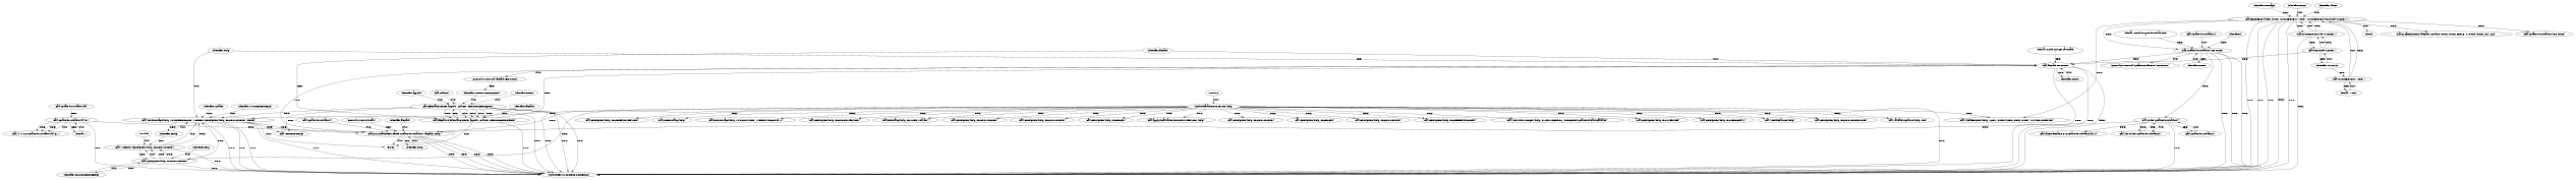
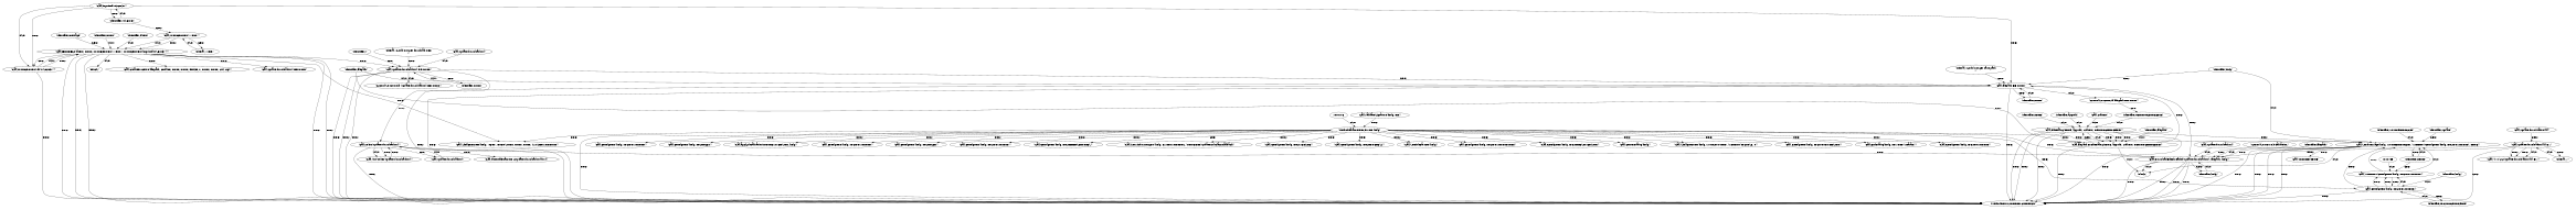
  digraph {
    n1 [label="(Call,DownloadFileThreaded(update.download_url, filepath, hDlg))"]
    n2 [label="(Identifier,hDlg)"]
    n3 [label="(MethodReturn,INT_PTR CALLBACK)"]
    n4 [label="(Block,)"]
    n5 [label="(Call,strlen(update.download_url))"]
    n6 [label="(Call,update.download_url)"]
    n7 [label="(Call,dl_ext.filename = &update.download_url[i+1])"]
    n8 [label="(Call,(int)strlen(update.download_url))"]
    n9 [label="(Call,update.download_url == NULL)"]
    n10 [label="(Call,filepath == NULL)"]
-   n11 [label="(ControlStructure,if (update.cmdline_url == NULL))"]
+   n11 [label="(ControlStructure,if (update.download_url == NULL))"]
    n12 [label="(Identifier,NULL)"]
    n13 [label="(ControlStructure,if (filepath == NULL))"]
    n14 [label="(Identifier,NULL)"]
    n15 [label="(Call,EXT_DECL(dl_ext, NULL, __VA_GROUP__(\"*.exe\"), __VA_GROUP__(lmprintf(MSG_037))))"]
    n16 [label="(Call,__VA_GROUP__(dir(MSG_037)))"]
    n17 [label="(Call,ShellExecuteA(hDlg, \"open\", RUFUS_URL, NULL, NULL, SW_SHOWNORMAL))"]
    n18 [label="(Block,)"]
    n19 [label="(Call,CreateProcessU(filepath, cmdline, NULL, NULL, FALSE, 0, NULL, NULL, &si, &pi))"]
    n20 [label="(Call,update.download_url == NULL)"]
    n21 [label="(Call,lmprintf(MSG_037))"]
    n22 [label="(Call,__VA_GROUP__(\"*.exe\"))"]
    n23 [label="(Literal,\"*.exe\")"]
    n24 [label="(Identifier,MSG_037)"]
    n25 [label="(Call,update.download_url[i]!='/')"]
    n26 [label="(Call,(i>0)&&(update.download_url[i]!='/'))"]
    n27 [label="(Literal,'/')"]
    n28 [label="(Identifier,OFN_NOCHANGEDIR)"]
    n29 [label="(Call,filepath = FileDialog(TRUE, app_dir, &dl_ext, OFN_NOCHANGEDIR))"]
    n30 [label="(Call,FileDialog(TRUE, app_dir, &dl_ext, OFN_NOCHANGEDIR))"]
    n31 [label="(Call,SendMessage(hDlg, WM_NEXTDLGCTL, (WPARAM)GetDlgItem(hDlg, IDC_DOWNLOAD), TRUE))"]
    n32 [label="(Call,(INT_PTR)TRUE)"]
    n33 [label="(Identifier,TRUE)"]
    n34 [label="(Call,(WPARAM)GetDlgItem(hDlg, IDC_DOWNLOAD))"]
    n35 [label="(Call,GetDlgItem(hDlg, IDC_DOWNLOAD))"]
    n36 [label="(Identifier,IDC_NOCHANGEDIR)"]
    n37 [label="(MethodParameterIn,HWND hDlg)"]
    n38 [label="(Call,GetDlgItem(hDlg, IDCANCEL))"]
    n39 [label="(Call,apply_localization(IDD_NEW_VERSION, hDlg))"]
    n40 [label="(Call,GetDlgItem(hDlg, IDC_DOWNLOAD))"]
    n41 [label="(Call,GetDlgItem(hDlg, IDCANCEL))"]
    n42 [label="(Call,GetDlgItem(hDlg, IDC_DOWNLOAD))"]
    n43 [label="(Call,GetDlgItem(hDlg, IDC_RELEASE_NOTES))"]
    n44 [label="(Call,SetWindowLongPtr(hDlg, GWLP_WNDPROC, (LONG_PTR)update_subclass_callback))"]
    n45 [label="(Call,GetDlgItem(hDlg, IDC_WEBSITE))"]
    n46 [label="(Call,GetDlgItem(hDlg, IDC_PROGRESS))"]
    n47 [label="(Call,SetTitleBarIcon(hDlg))"]
    n48 [label="(Call,GetDlgItem(hDlg, IDC_DOWNLOAD_URL))"]
    n49 [label="(Call,ValidateSignature(hDlg, exe))"]
    n50 [label="(Call,GetDlgItem(hDlg, IDC_LATEST_VERSION))"]
    n51 [label="(Call,CenterDialog(hDlg))"]
-   n52 [label="(Call,PostMessage(hDlg, WM_COMMAND, (WPARAM)IDCLOSE, 0))"]
+   n52 [label="(Call,ShellExecuteA(hDlg, WM_COMMAND, (WPARAM)IDCLOSE, 0))"]
    n53 [label="(Call,GetDlgItem(hDlg, IDC_YOUR_VERSION))"]
    n54 [label="(Call,EndDialog(hDlg, LOWORD(wParam)))"]
    n55 [label="(Call,GetDlgItem(hDlg, IDC_DOWNLOAD))"]
    n56 [label="(Call,GetDlgItem(hDlg, IDC_DOWNLOAD))"]
    1000106
    n58 [label="(Identifier,WM_NEXTDLGCTL)"]
    n59 [label="(Identifier,message)"]
    n60 [label="(Call,update.download_url[i])"]
    n61 [label="(Identifier,TRUE)"]
    n62 [label="(Identifier,filepath)"]
    n63 [label="(Call,update.download_url)"]
    n64 [label="(Identifier,app_dir)"]
-   n65 [label="(ControlStructure,break;)"]
+   n65 [label="(ControlStructure,localization;)"]
    n66 [label="(Identifier,NULL)"]
    n67 [label="(Identifier,filepath)"]
    n68 [label="(Identifier,filepath)"]
    n69 [label="(Identifier,update)"]
    n70 [label="(Call,&dl_ext)"]
    n71 [label="(Literal,\"Could not get download URL\n\")"]
    n72 [label="(Call,update.download_url)"]
    n73 [label="(Literal,\"Could not get save path\n\")"]
    n74 [label="(Identifier,i)"]
    n75 [label="(Identifier,hDlg)"]
    n76 [label="(Identifier,hDlg)"]
    n77 [label="(Identifier,dl_ext)"]
    1000485
    n1 -> n2 [label="CFG: "]
    n1 -> n3 [label="DDG: "]
    n1 -> n3 [label="DDG: "]
    n1 -> n3 [label="DDG: "]
    n1 -> n3 [label="DDG: "]
    n1 -> n4 [label="AST: "]
    n2 -> n1 [label="AST: "]
    n5 -> n1 [label="DDG: "]
    n5 -> n3 [label="DDG: "]
    n5 -> n6 [label="CFG: "]
    n5 -> n7 [label="DDG: "]
    n5 -> n8 [label="AST: "]
    n5 -> n8 [label="DDG: "]
    n6 -> n5 [label="AST: "]
    n8 -> n5 [label="CFG: "]
    n9 -> n3 [label="DDG: "]
    n9 -> n3 [label="DDG: "]
    n9 -> n3 [label="DDG: "]
    n9 -> n5 [label="DDG: "]
    n9 -> n10 [label="DDG: "]
    n9 -> n11 [label="AST: "]
    n9 -> n12 [label="CFG: "]
    n10 -> n1 [label="DDG: "]
    n10 -> n3 [label="DDG: "]
    n10 -> n3 [label="DDG: "]
    n10 -> n3 [label="DDG: "]
    n10 -> n13 [label="AST: "]
    n10 -> n14 [label="CFG: "]
    n12 -> n9 [label="AST: "]
    n13 -> n28 [label="CFG: "]
    n14 -> n10 [label="AST: "]
    n15 -> n3 [label="DDG: "]
    n15 -> n3 [label="DDG: "]
    n15 -> n3 [label="DDG: "]
    n15 -> n3 [label="DDG: "]
    n15 -> n3 [label="DDG: "]
    n15 -> n9 [label="DDG: "]
    n15 -> n16 [label="CFG: "]
    n15 -> n17 [label="DDG: "]
    n15 -> n18 [label="AST: "]
    n15 -> n19 [label="DDG: "]
    n15 -> n20 [label="DDG: "]
    n16 -> n3 [label="DDG: "]
    n16 -> n15 [label="AST: "]
    n16 -> n15 [label="DDG: "]
-   n16 -> n21 [label="CFG: "]
    n21 -> n10 [label="DDG: "]
    n21 -> n16 [label="AST: "]
    n21 -> n16 [label="DDG: "]
    n21 -> n24 [label="CFG: "]
    n22 -> n15 [label="AST: "]
    n22 -> n15 [label="DDG: "]
    n22 -> n23 [label="CFG: "]
    n23 -> n22 [label="AST: "]
    n24 -> n21 [label="AST: "]
    n24 -> n22 [label="CFG: "]
    n25 -> n1 [label="DDG: "]
    n25 -> n3 [label="CFG: "]
    n25 -> n26 [label="AST: "]
    n25 -> n26 [label="DDG: "]
    n25 -> n26 [label="DDG: "]
    n25 -> n27 [label="CFG: "]
    n27 -> n25 [label="AST: "]
    n28 -> n30 [label="AST: "]
    n29 -> n3 [label="DDG: "]
    n29 -> n4 [label="AST: "]
    n29 -> n10 [label="DDG: "]
    n29 -> n30 [label="CFG: "]
    n30 -> n3 [label="DDG: "]
    n30 -> n3 [label="DDG: "]
    n30 -> n3 [label="DDG: "]
    n30 -> n3 [label="DDG: "]
    n30 -> n29 [label="AST: "]
    n30 -> n29 [label="DDG: "]
    n30 -> n29 [label="DDG: "]
    n30 -> n29 [label="DDG: "]
    n30 -> n29 [label="DDG: "]
    n30 -> n31 [label="DDG: "]
-   n30 -> n32 [label="DDG: "]
    n31 -> n1 [label="DDG: "]
    n31 -> n3 [label="DDG: "]
    n31 -> n3 [label="DDG: "]
    n31 -> n3 [label="DDG: "]
    n31 -> n3 [label="DDG: "]
    n31 -> n4 [label="AST: "]
    n31 -> n32 [label="DDG: "]
    n31 -> n33 [label="CFG: "]
    n33 -> n31 [label="AST: "]
    n33 -> n34 [label="CFG: "]
-   n34 -> n3 [label="DDG: "]
    n34 -> n31 [label="AST: "]
    n34 -> n31 [label="DDG: "]
    n34 -> n35 [label="CFG: "]
    n35 -> n3 [label="DDG: "]
    n35 -> n31 [label="DDG: "]
    n35 -> n34 [label="AST: "]
    n35 -> n34 [label="DDG: "]
    n35 -> n34 [label="DDG: "]
    n35 -> n36 [label="CFG: "]
    n36 -> n35 [label="AST: "]
    n37 -> n1 [label="DDG: "]
    n37 -> n3 [label="DDG: "]
    n37 -> n17 [label="DDG: "]
    n37 -> n31 [label="DDG: "]
    n37 -> n35 [label="DDG: "]
    n37 -> n38 [label="DDG: "]
    n37 -> n39 [label="DDG: "]
    n37 -> n40 [label="DDG: "]
    n37 -> n41 [label="DDG: "]
    n37 -> n42 [label="DDG: "]
    n37 -> n43 [label="CFG: "]
    n37 -> n44 [label="DDG: "]
    n37 -> n45 [label="DDG: "]
    n37 -> n46 [label="DDG: "]
    n37 -> n47 [label="DDG: "]
    n37 -> n48 [label="DDG: "]
-   n37 -> n49 [label="DDG: "]
+   n49 -> n37 [label="DDG: "]
    n37 -> n50 [label="DDG: "]
    n37 -> n51 [label="DDG: "]
    n37 -> n52 [label="DDG: "]
    n37 -> n53 [label="DDG: "]
    n37 -> n54 [label="DDG: "]
    n37 -> n55 [label="DDG: "]
    n37 -> n56 [label="DDG: "]
    1000106 -> n37 [label="AST: "]
    n58 -> n31 [label="AST: "]
    n59 -> n15 [label="CFG: "]
    n60 -> n25 [label="CFG: "]
    n61 -> n30 [label="AST: "]
    n62 -> n29 [label="AST: "]
    n63 -> n1 [label="AST: "]
    n64 -> n30 [label="AST: "]
    n65 -> n1 [label="CFG: "]
    n66 -> n15 [label="AST: "]
    n67 -> n10 [label="AST: "]
    n67 -> n29 [label="CFG: "]
    n68 -> n1 [label="AST: "]
    n69 -> n31 [label="CFG: "]
    n70 -> n30 [label="AST: "]
    n71 -> n9 [label="CFG: "]
    n72 -> n9 [label="AST: "]
    n73 -> n10 [label="CFG: "]
    n74 -> n9 [label="CFG: "]
    n75 -> n10 [label="CFG: "]
    n75 -> n31 [label="AST: "]
    n76 -> n35 [label="AST: "]
    n77 -> n15 [label="AST: "]
    1000485 -> n34 [label="AST: "]
  }
